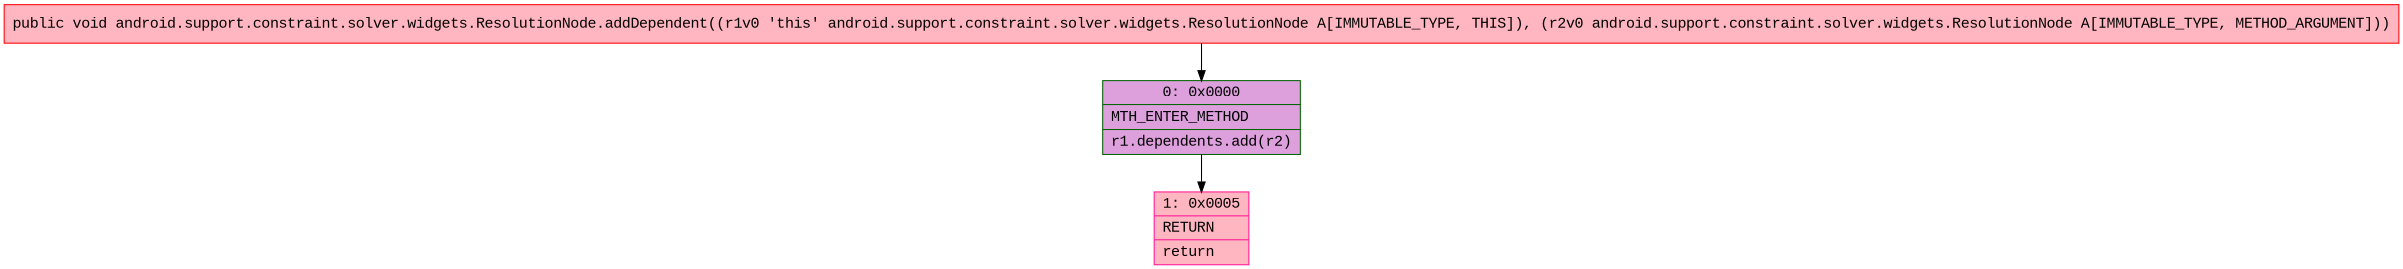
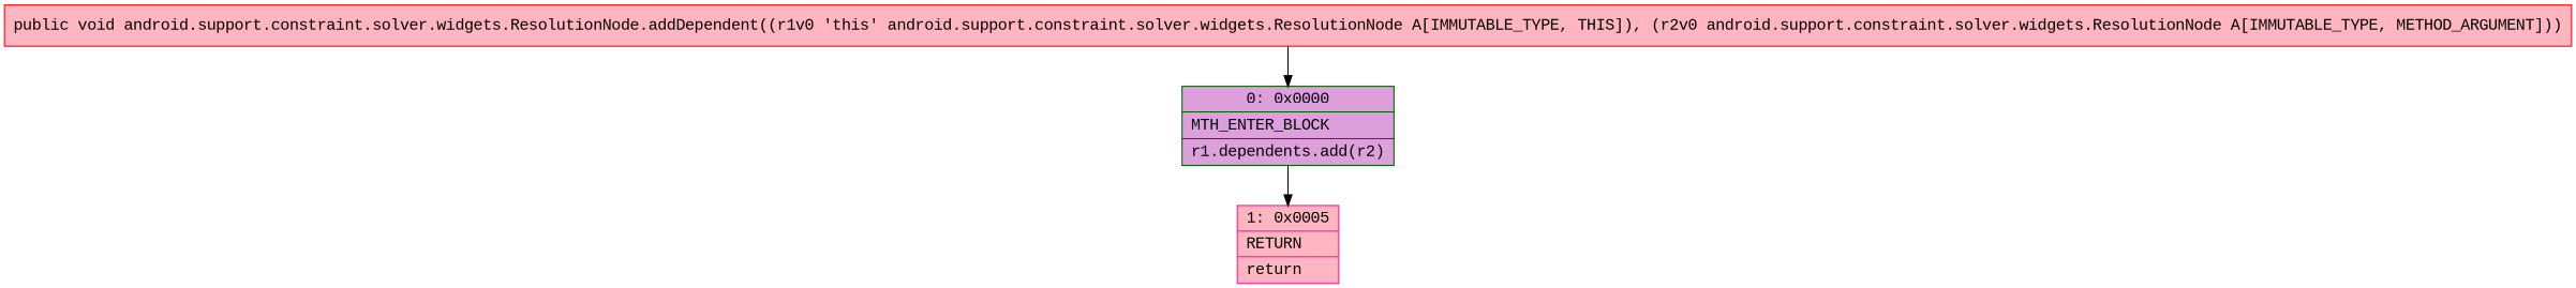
  digraph {
    fontname="Liberation Mono"
    node [shape=record style=filled fillcolor=lightpink fontname="Liberation Mono"]
    edge [arrowhead=normal fontname="Liberation Mono"]
-   n1 [label="{0\:\ 0x0000|MTH_ENTER_METHOD\l|r1.dependents.add(r2)\l}" fillcolor=plum color=darkgreen]
+   n1 [label="{0\:\ 0x0000|MTH_ENTER_BLOCK\l|r1.dependents.add(r2)\l}" fillcolor=plum color=darkgreen]
    n2 [label="{1\:\ 0x0005|RETURN\l|return\l}" color=deeppink]
    n3 [label="{public void android.support.constraint.solver.widgets.ResolutionNode.addDependent((r1v0 'this' android.support.constraint.solver.widgets.ResolutionNode A[IMMUTABLE_TYPE, THIS]), (r2v0 android.support.constraint.solver.widgets.ResolutionNode A[IMMUTABLE_TYPE, METHOD_ARGUMENT])) }" color=red]
    n1 -> n2
    n3 -> n1
  }
